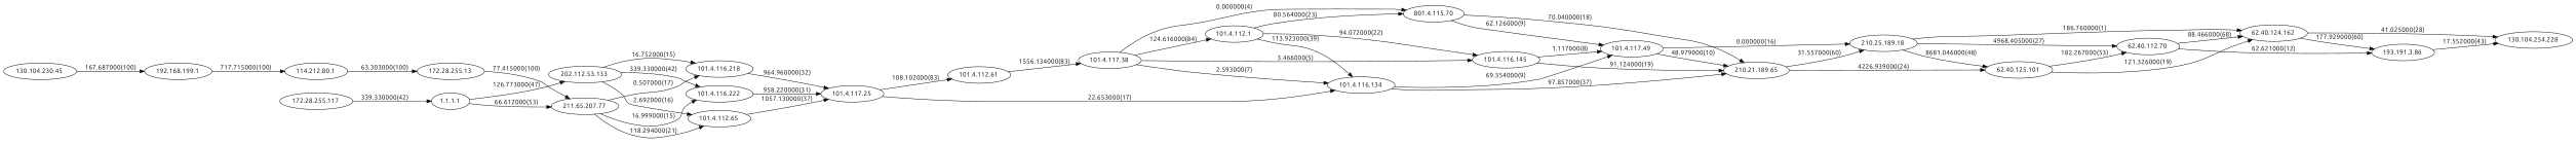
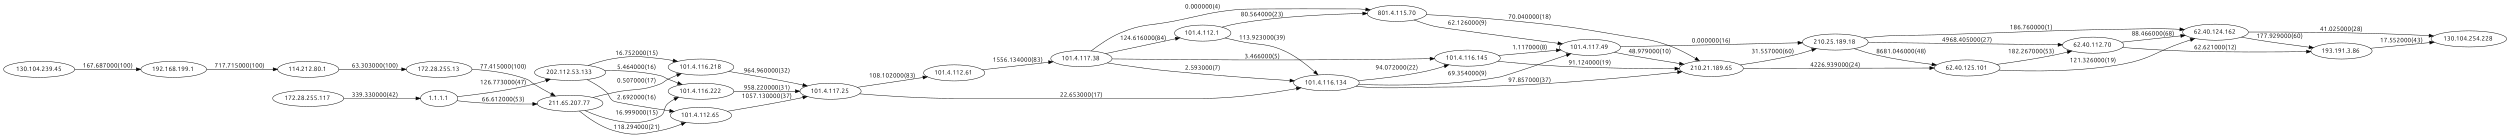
  digraph {
    fontname=Ubuntu
    rankdir=LR
    node [fontname=Ubuntu]
    edge [fontname=Ubuntu]
-   n1 [label="130.104.230.45 "]
+   n1 [label="130.104.239.45"]
    n2 [label="192.168.199.1 "]
    n3 [label="114.212.80.1 "]
    n4 [label="172.28.255.13 "]
    n5 [label="211.65.207.77 "]
    n6 [label="172.28.255.117 "]
    n7 [label="1.1.1.1 "]
    n8 [label="202.112.53.133 "]
    n9 [label="101.4.116.218 "]
    n10 [label="101.4.116.222 "]
    n11 [label="101.4.112.65 "]
    n12 [label="101.4.117.25 "]
    n13 [label="101.4.112.61 "]
    n14 [label="101.4.116.134 "]
    n15 [label="101.4.117.38 "]
    n16 [label="101.4.116.145 "]
    n17 [label="101.4.112.1 "]
    n18 [label="801.4.115.70"]
    n19 [label="210.21.189.65"]
    n20 [label="101.4.117.49 "]
    n21 [label="210.25.189.18 "]
    n22 [label="62.40.125.101 "]
    n23 [label="62.40.112.70 "]
    n24 [label="62.40.124.162 "]
    n25 [label="193.191.3.86 "]
    n26 [label="130.104.254.228 "]
    n1 -> n2 [label="167.687000(100)"]
    n2 -> n3 [label="717.715000(100)"]
    n3 -> n4 [label="63.303000(100)"]
    n4 -> n5 [label="77.415000(100)"]
    n5 -> n9 [label="0.507000(17)"]
    n5 -> n10 [label="16.999000(15)"]
    n5 -> n11 [label="118.294000(21)"]
    n6 -> n7 [label="339.330000(42)"]
    n7 -> n5 [label="66.612000(53)"]
    n7 -> n8 [label="126.773000(47)"]
    n8 -> n9 [label="16.752000(15)"]
-   n8 -> n10 [label="339.330000(42)"]
+   n8 -> n10 [label="5.464000(16)"]
    n8 -> n11 [label="2.692000(16)"]
    n9 -> n12 [label="964.960000(32)"]
    n10 -> n12 [label="958.220000(31)"]
    n11 -> n12 [label="1057.130000(37)"]
    n12 -> n13 [label="108.102000(83)"]
    n12 -> n14 [label="22.653000(17)"]
    n13 -> n15 [label="1556.134000(83)"]
    n14 -> n19 [label="97.857000(37)"]
    n14 -> n20 [label="69.354000(9)"]
    n15 -> n14 [label="2.593000(7)"]
    n15 -> n16 [label="3.466000(5)"]
    n15 -> n17 [label="124.616000(84)"]
    n15 -> n18 [label="0.000000(4)"]
    n16 -> n19 [label="91.124000(19)"]
    n16 -> n20 [label="1.117000(8)"]
    n17 -> n14 [label="113.923000(39)"]
-   n17 -> n16 [label="94.072000(22)"]
+   n14 -> n16 [label="94.072000(22)"]
    n17 -> n18 [label="80.564000(23)"]
    n18 -> n19 [label="70.040000(18)"]
    n18 -> n20 [label="62.126000(9)"]
    n19 -> n21 [label="31.557000(60)"]
    n19 -> n22 [label="4226.939000(24)"]
    n20 -> n19 [label="48.979000(10)"]
    n20 -> n21 [label="0.000000(16)"]
    n21 -> n22 [label="8681.046000(48)"]
    n21 -> n23 [label="4968.405000(27)"]
    n21 -> n24 [label="186.760000(1)"]
    n22 -> n23 [label="182.267000(53)"]
    n22 -> n24 [label="121.326000(19)"]
    n23 -> n24 [label="88.466000(68)"]
    n23 -> n25 [label="62.621000(12)"]
    n24 -> n25 [label="177.929000(60)"]
    n24 -> n26 [label="41.025000(28)"]
    n25 -> n26 [label="17.552000(43)"]
  }
